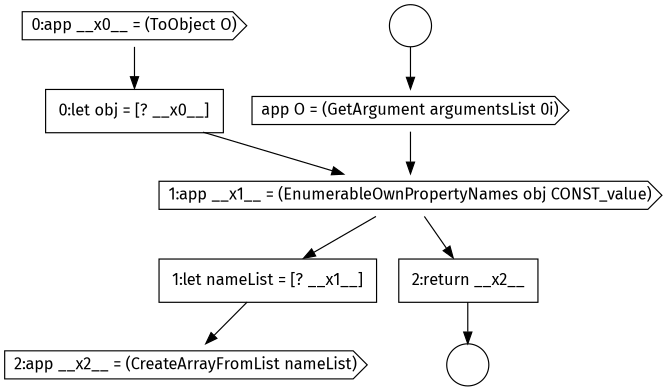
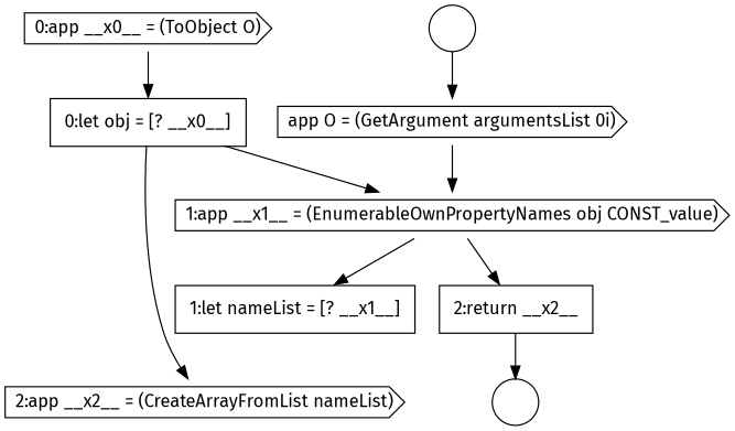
  digraph {
    fontname="Fira Sans"
    node [color=black fillcolor=white fontname="Fira Sans" shape=cds style=filled]
    edge [color=black fontname="Fira Sans"]
    n1 [label=<<font color="black">app O = (GetArgument argumentsList 0i)</font>>]
    n2 [label=<<font color="black">1:app __x1__ = (EnumerableOwnPropertyNames obj CONST_value)</font>>]
    n3 [label=<<font color="black">0:app __x0__ = (ToObject O)</font>>]
    n4 [label=<<font color="black">     <table border="0" cellborder="1" cellspacing="0" cellpadding="10">       <tr><td align="left">0:let obj = [? __x0__]</td></tr>     </table>   </font>> margin=0 shape=none]
    n5 [label=<<font color="black">     <table border="0" cellborder="1" cellspacing="0" cellpadding="10">       <tr><td align="left">1:let nameList = [? __x1__]</td></tr>     </table>   </font>> margin=0 shape=none]
    n6 [label=<<font color="black">2:app __x2__ = (CreateArrayFromList nameList)</font>>]
    n7 [label=" " shape=circle]
    n8 [label=<<font color="black">     <table border="0" cellborder="1" cellspacing="0" cellpadding="10">       <tr><td align="left">2:return __x2__</td></tr>     </table>   </font>> margin=0 shape=none]
    n9 [label=" " shape=circle]
    n1 -> n2
    n2 -> n5
    n2 -> n8
    n3 -> n4
    n4 -> n2
-   n5 -> n6
+   n4 -> n6
    n8 -> n7
    n9 -> n1
  }
